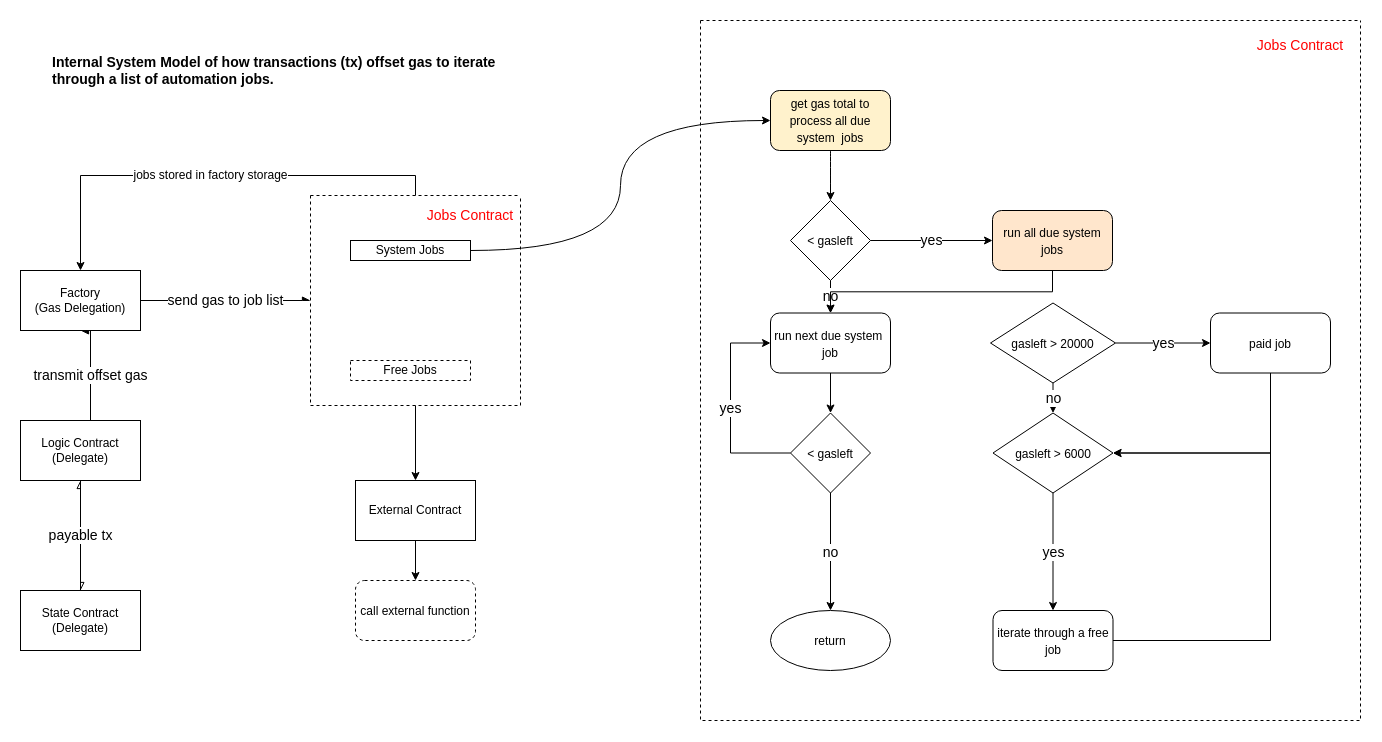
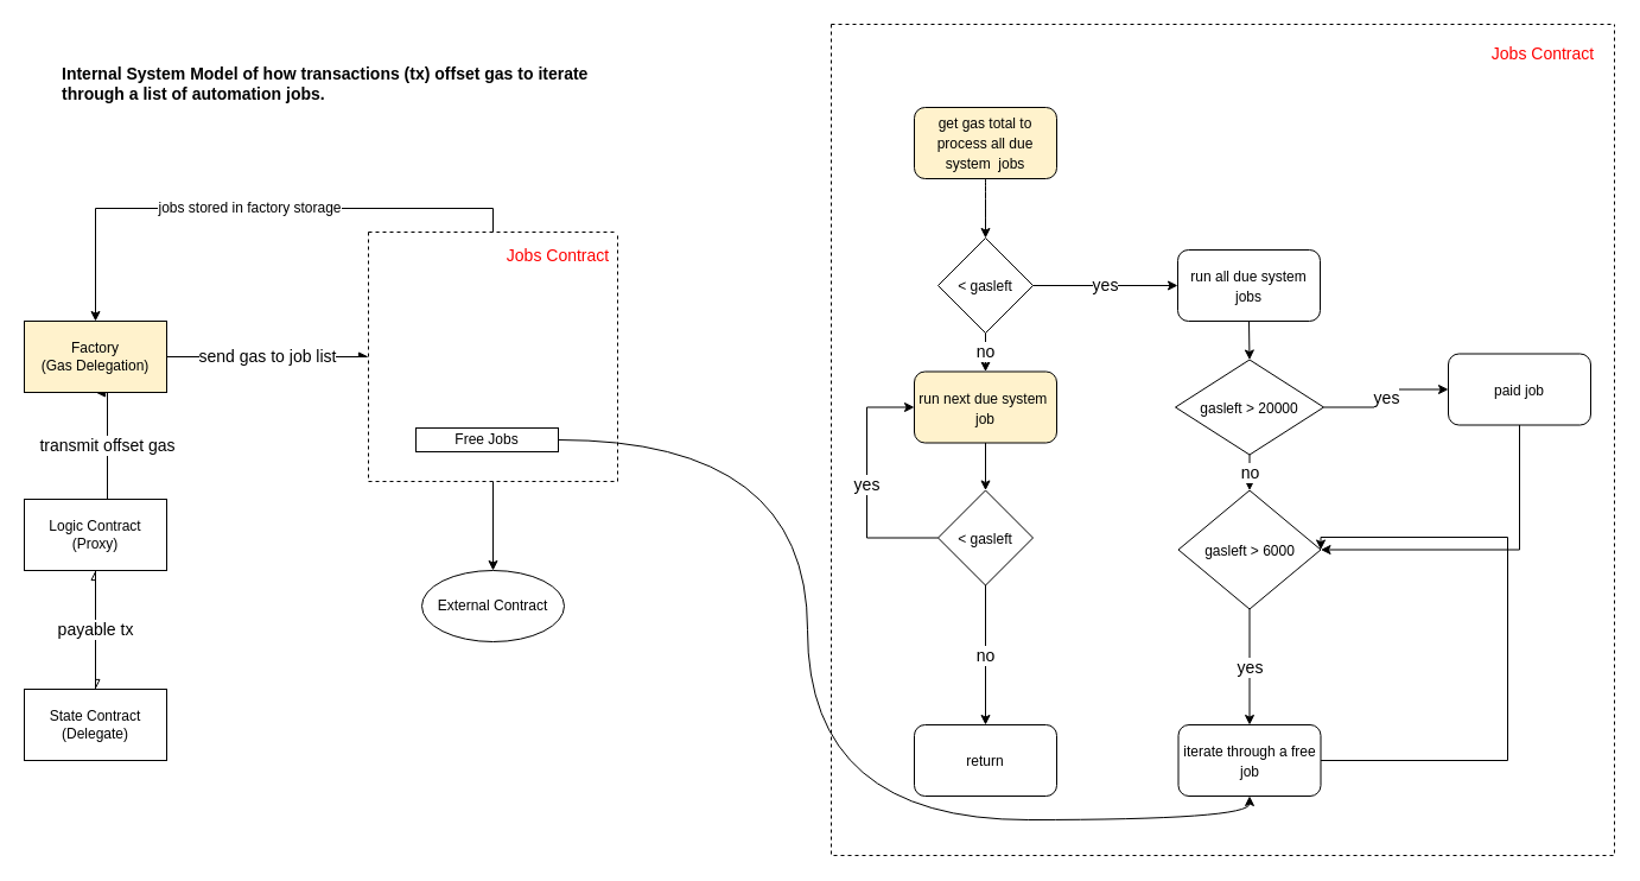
  <mxCell id="0" />
  <mxCell id="1" parent="0" />
  <mxCell id="2" value="" style="swimlane;startSize=0;fontSize=14;fontColor=#000000;dashed=1;" vertex="1" parent="1"><mxGeometry x="700" y="20" width="660" height="700" as="geometry" /></mxCell>
  <mxCell id="3" value="&lt;font style=&quot;font-size: 12px;&quot;&gt;get gas total to process all due system&amp;nbsp; jobs&lt;/font&gt;" style="rounded=1;whiteSpace=wrap;html=1;fontSize=14;fontColor=#000000;fillColor=#fff2cc;" vertex="1" parent="2"><mxGeometry x="70" y="70" width="120" height="60" as="geometry" /></mxCell>
  <mxCell id="4" value="&lt;font style=&quot;font-size: 12px;&quot;&gt;&amp;lt; gasleft&lt;/font&gt;" style="rhombus;whiteSpace=wrap;html=1;fontSize=14;fontColor=#000000;" vertex="1" parent="2"><mxGeometry x="90" y="180" width="80" height="80" as="geometry" /></mxCell>
  <mxCell id="5" style="edgeStyle=orthogonalEdgeStyle;curved=1;rounded=0;sketch=0;orthogonalLoop=1;jettySize=auto;html=1;exitX=0.5;exitY=1;exitDx=0;exitDy=0;entryX=0.5;entryY=0;entryDx=0;entryDy=0;fontSize=14;fontColor=#000000;endArrow=classic;endFill=1;" edge="1" parent="2" source="3" target="4"><mxGeometry relative="1" as="geometry" /></mxCell>
- <mxCell id="6" value="&lt;font style=&quot;font-size: 12px;&quot;&gt;run all due system jobs&lt;/font&gt;" style="rounded=1;whiteSpace=wrap;html=1;fontSize=14;fontColor=#000000;fillColor=#ffe6cc;" vertex="1" parent="2"><mxGeometry x="292" y="190" width="120" height="60" as="geometry" /></mxCell>
+ <mxCell id="6" value="&lt;font style=&quot;font-size: 12px;&quot;&gt;run all due system jobs&lt;/font&gt;" style="rounded=1;whiteSpace=wrap;html=1;fontSize=14;fontColor=#000000;" vertex="1" parent="2"><mxGeometry x="292" y="190" width="120" height="60" as="geometry" /></mxCell>
  <mxCell id="7" value="yes" style="edgeStyle=orthogonalEdgeStyle;rounded=0;sketch=0;orthogonalLoop=1;jettySize=auto;html=1;exitX=1;exitY=0.5;exitDx=0;exitDy=0;entryX=0;entryY=0.5;entryDx=0;entryDy=0;fontSize=14;fontColor=#000000;endArrow=classic;endFill=1;" edge="1" parent="2" source="4" target="6"><mxGeometry relative="1" as="geometry" /></mxCell>
- <mxCell id="8" value="&lt;font style=&quot;font-size: 12px;&quot;&gt;run next due system&amp;nbsp; job&lt;/font&gt;" style="rounded=1;whiteSpace=wrap;html=1;fontSize=14;fontColor=#000000;" vertex="1" parent="2"><mxGeometry x="70" y="292.5" width="120" height="60" as="geometry" /></mxCell>
+ <mxCell id="8" value="&lt;font style=&quot;font-size: 12px;&quot;&gt;run next due system&amp;nbsp; job&lt;/font&gt;" style="rounded=1;whiteSpace=wrap;html=1;fontSize=14;fontColor=#000000;fillColor=#fff2cc;" vertex="1" parent="2"><mxGeometry x="70" y="292.5" width="120" height="60" as="geometry" /></mxCell>
  <mxCell id="9" value="no" style="edgeStyle=orthogonalEdgeStyle;rounded=0;sketch=0;orthogonalLoop=1;jettySize=auto;html=1;exitX=0.5;exitY=1;exitDx=0;exitDy=0;entryX=0.5;entryY=0;entryDx=0;entryDy=0;fontSize=14;fontColor=#000000;endArrow=classic;endFill=1;" edge="1" parent="2" source="4" target="8"><mxGeometry relative="1" as="geometry" /></mxCell>
  <mxCell id="10" value="yes" style="edgeStyle=orthogonalEdgeStyle;rounded=0;sketch=0;orthogonalLoop=1;jettySize=auto;html=1;exitX=0;exitY=0.5;exitDx=0;exitDy=0;entryX=0;entryY=0.5;entryDx=0;entryDy=0;fontSize=14;fontColor=#000000;endArrow=classic;endFill=1;" edge="1" parent="2" source="11" target="8"><mxGeometry relative="1" as="geometry"><Array as="points"><mxPoint x="30" y="432.5" /><mxPoint x="30" y="322.5" /></Array></mxGeometry></mxCell>
  <mxCell id="11" value="&lt;font style=&quot;font-size: 12px;&quot;&gt;&amp;lt; gasleft&lt;/font&gt;" style="rhombus;whiteSpace=wrap;html=1;fontSize=14;fontColor=#000000;" vertex="1" parent="2"><mxGeometry x="90" y="392.5" width="80" height="80" as="geometry" /></mxCell>
  <mxCell id="12" style="edgeStyle=orthogonalEdgeStyle;rounded=0;sketch=0;orthogonalLoop=1;jettySize=auto;html=1;exitX=0.5;exitY=1;exitDx=0;exitDy=0;entryX=0.5;entryY=0;entryDx=0;entryDy=0;fontSize=14;fontColor=#000000;endArrow=classic;endFill=1;" edge="1" parent="2" source="8" target="11"><mxGeometry relative="1" as="geometry" /></mxCell>
- <mxCell id="13" value="&lt;font style=&quot;font-size: 12px;&quot;&gt;return&lt;/font&gt;" style="ellipse;whiteSpace=wrap;html=1;fontSize=14;fontColor=#000000;" vertex="1" parent="2"><mxGeometry x="70" y="590" width="120" height="60" as="geometry" /></mxCell>
+ <mxCell id="13" value="&lt;font style=&quot;font-size: 12px;&quot;&gt;return&lt;/font&gt;" style="rounded=1;whiteSpace=wrap;html=1;fontSize=14;fontColor=#000000;" vertex="1" parent="2"><mxGeometry x="70" y="590" width="120" height="60" as="geometry" /></mxCell>
  <mxCell id="14" value="no" style="edgeStyle=orthogonalEdgeStyle;rounded=0;sketch=0;orthogonalLoop=1;jettySize=auto;html=1;exitX=0.5;exitY=1;exitDx=0;exitDy=0;fontSize=14;fontColor=#000000;endArrow=classic;endFill=1;" edge="1" parent="2" source="11" target="13"><mxGeometry relative="1" as="geometry" /></mxCell>
- <mxCell id="15" value="&lt;font style=&quot;font-size: 12px;&quot;&gt;paid job&lt;/font&gt;" style="rounded=1;whiteSpace=wrap;html=1;fontSize=14;fontColor=#000000;" vertex="1" parent="2"><mxGeometry x="510" y="292.5" width="120" height="60" as="geometry" /></mxCell>
+ <mxCell id="15" value="&lt;font style=&quot;font-size: 12px;&quot;&gt;paid job&lt;/font&gt;" style="rounded=1;whiteSpace=wrap;html=1;fontSize=14;fontColor=#000000;" vertex="1" parent="2"><mxGeometry x="520" y="277.5" width="120" height="60" as="geometry" /></mxCell>
  <mxCell id="16" value="yes" style="edgeStyle=orthogonalEdgeStyle;rounded=0;sketch=0;orthogonalLoop=1;jettySize=auto;html=1;exitX=1;exitY=0.5;exitDx=0;exitDy=0;entryX=0;entryY=0.5;entryDx=0;entryDy=0;fontSize=14;fontColor=#000000;endArrow=classic;endFill=1;" edge="1" parent="2" source="17" target="15"><mxGeometry relative="1" as="geometry" /></mxCell>
  <mxCell id="17" value="&lt;font style=&quot;font-size: 12px;&quot;&gt;gasleft &amp;gt; 20000&lt;/font&gt;" style="rhombus;whiteSpace=wrap;html=1;fontSize=14;fontColor=#000000;" vertex="1" parent="2"><mxGeometry x="290" y="282.5" width="125" height="80" as="geometry" /></mxCell>
- <mxCell id="18" style="edgeStyle=orthogonalEdgeStyle;rounded=0;sketch=0;orthogonalLoop=1;jettySize=auto;html=1;exitX=0.5;exitY=1;exitDx=0;exitDy=0;fontSize=14;fontColor=#000000;endArrow=classic;endFill=1;" edge="1" parent="2" source="6" target="8"><mxGeometry relative="1" as="geometry" /></mxCell>
- <mxCell id="19" value="&lt;font style=&quot;font-size: 12px;&quot;&gt;gasleft &amp;gt; 6000&lt;/font&gt;" style="rhombus;whiteSpace=wrap;html=1;fontSize=14;fontColor=#000000;" vertex="1" parent="2"><mxGeometry x="292.5" y="392.5" width="120" height="80" as="geometry" /></mxCell>
+ <mxCell id="18" style="edgeStyle=orthogonalEdgeStyle;rounded=0;sketch=0;orthogonalLoop=1;jettySize=auto;html=1;exitX=0.5;exitY=1;exitDx=0;exitDy=0;entryX=0.5;entryY=0;entryDx=0;entryDy=0;fontSize=14;fontColor=#000000;endArrow=classic;endFill=1;" edge="1" parent="2" source="6" target="17"><mxGeometry relative="1" as="geometry" /></mxCell>
+ <mxCell id="19" value="&lt;font style=&quot;font-size: 12px;&quot;&gt;gasleft &amp;gt; 6000&lt;/font&gt;" style="rhombus;whiteSpace=wrap;html=1;fontSize=14;fontColor=#000000;" vertex="1" parent="2"><mxGeometry x="292.5" y="392.5" width="120" height="100" as="geometry" /></mxCell>
  <mxCell id="20" style="edgeStyle=orthogonalEdgeStyle;rounded=0;sketch=0;orthogonalLoop=1;jettySize=auto;html=1;exitX=0.5;exitY=1;exitDx=0;exitDy=0;entryX=1;entryY=0.5;entryDx=0;entryDy=0;fontSize=14;fontColor=#000000;endArrow=classic;endFill=1;" edge="1" parent="2" source="15" target="19"><mxGeometry relative="1" as="geometry" /></mxCell>
  <mxCell id="21" value="no" style="edgeStyle=orthogonalEdgeStyle;rounded=0;sketch=0;orthogonalLoop=1;jettySize=auto;html=1;exitX=0.5;exitY=1;exitDx=0;exitDy=0;entryX=0.5;entryY=0;entryDx=0;entryDy=0;fontSize=14;fontColor=#000000;endArrow=classic;endFill=1;" edge="1" parent="2" source="17" target="19"><mxGeometry relative="1" as="geometry" /></mxCell>
  <mxCell id="22" style="edgeStyle=orthogonalEdgeStyle;rounded=0;sketch=0;orthogonalLoop=1;jettySize=auto;html=1;exitX=1;exitY=0.5;exitDx=0;exitDy=0;entryX=1;entryY=0.5;entryDx=0;entryDy=0;fontSize=14;fontColor=#000000;endArrow=classic;endFill=1;" edge="1" parent="2" source="23" target="19"><mxGeometry relative="1" as="geometry"><Array as="points"><mxPoint x="570" y="620" /><mxPoint x="570" y="432" /></Array></mxGeometry></mxCell>
  <mxCell id="23" value="&lt;font style=&quot;font-size: 12px;&quot;&gt;iterate through a free job&lt;/font&gt;" style="rounded=1;whiteSpace=wrap;html=1;fontSize=14;fontColor=#000000;" vertex="1" parent="2"><mxGeometry x="292.5" y="590" width="120" height="60" as="geometry" /></mxCell>
  <mxCell id="24" value="yes" style="edgeStyle=orthogonalEdgeStyle;rounded=0;sketch=0;orthogonalLoop=1;jettySize=auto;html=1;exitX=0.5;exitY=1;exitDx=0;exitDy=0;entryX=0.5;entryY=0;entryDx=0;entryDy=0;fontSize=14;fontColor=#000000;endArrow=classic;endFill=1;" edge="1" parent="2" source="19" target="23"><mxGeometry relative="1" as="geometry" /></mxCell>
  <mxCell id="25" value="&lt;font style=&quot;font-size: 14px;&quot; color=&quot;#ff0000&quot;&gt;Jobs Contract&lt;/font&gt;" style="text;html=1;strokeColor=none;fillColor=none;align=center;verticalAlign=middle;whiteSpace=wrap;rounded=0;" vertex="1" parent="2"><mxGeometry x="550" y="10" width="100" height="30" as="geometry" /></mxCell>
  <mxCell id="26" style="edgeStyle=none;rounded=0;sketch=0;orthogonalLoop=1;jettySize=auto;html=1;exitX=0.5;exitY=0;exitDx=0;exitDy=0;entryX=0.5;entryY=1;entryDx=0;entryDy=0;fontSize=14;fontColor=#000000;endArrow=async;endFill=0;" edge="1" parent="1" source="27" target="30"><mxGeometry relative="1" as="geometry" /></mxCell>
- <mxCell id="27" value="&lt;div&gt;State Contract&lt;/div&gt;(Delegate)" style="rounded=0;whiteSpace=wrap;html=1;" vertex="1" parent="1"><mxGeometry x="20" y="590" width="120" height="60" as="geometry" /></mxCell>
+ <mxCell id="27" value="&lt;div&gt;State Contract&lt;/div&gt;(Delegate)" style="rounded=0;whiteSpace=wrap;html=1;" vertex="1" parent="1"><mxGeometry x="20" y="580" width="120" height="60" as="geometry" /></mxCell>
  <mxCell id="28" value="&lt;font style=&quot;font-size: 14px;&quot;&gt;transmit offset gas&lt;/font&gt;" style="edgeStyle=orthogonalEdgeStyle;rounded=0;sketch=0;orthogonalLoop=1;jettySize=auto;html=1;exitX=0.5;exitY=0;exitDx=0;exitDy=0;entryX=0.5;entryY=1;entryDx=0;entryDy=0;endArrow=async;endFill=1;" edge="1" parent="1" source="30" target="34"><mxGeometry relative="1" as="geometry"><Array as="points"><mxPoint x="90" y="420" /><mxPoint x="90" y="330" /></Array></mxGeometry></mxCell>
  <mxCell id="29" value="&lt;font style=&quot;font-size: 14px;&quot;&gt;payable tx&lt;/font&gt;" style="edgeStyle=none;rounded=0;sketch=0;orthogonalLoop=1;jettySize=auto;html=1;exitX=0.5;exitY=1;exitDx=0;exitDy=0;entryX=0.5;entryY=0;entryDx=0;entryDy=0;fontSize=14;fontColor=#000000;endArrow=async;endFill=0;" edge="1" parent="1" source="30" target="27"><mxGeometry relative="1" as="geometry" /></mxCell>
- <mxCell id="30" value="&lt;div&gt;Logic Contract&lt;/div&gt;(Delegate)" style="rounded=0;whiteSpace=wrap;html=1;" vertex="1" parent="1"><mxGeometry x="20" y="420" width="120" height="60" as="geometry" /></mxCell>
- <mxCell id="31" style="edgeStyle=none;rounded=0;sketch=0;orthogonalLoop=1;jettySize=auto;html=1;exitX=0.5;exitY=1;exitDx=0;exitDy=0;entryX=0.5;entryY=0;entryDx=0;entryDy=0;fontSize=14;fontColor=#000000;endArrow=classic;endFill=1;" edge="1" parent="1" source="32" target="43"><mxGeometry relative="1" as="geometry" /></mxCell>
- <mxCell id="32" value="External Contract" style="rounded=0;whiteSpace=wrap;html=1;" vertex="1" parent="1"><mxGeometry x="355" y="480" width="120" height="60" as="geometry" /></mxCell>
+ <mxCell id="30" value="&lt;div&gt;Logic Contract&lt;/div&gt;(Proxy)" style="rounded=0;whiteSpace=wrap;html=1;" vertex="1" parent="1"><mxGeometry x="20" y="420" width="120" height="60" as="geometry" /></mxCell>
+ <mxCell id="32" value="External Contract" style="ellipse;whiteSpace=wrap;html=1;" vertex="1" parent="1"><mxGeometry x="355" y="480" width="120" height="60" as="geometry" /></mxCell>
  <mxCell id="33" value="&lt;font style=&quot;font-size: 14px;&quot;&gt;send gas to job list&lt;/font&gt;" style="edgeStyle=orthogonalEdgeStyle;rounded=0;sketch=0;orthogonalLoop=1;jettySize=auto;html=1;exitX=1;exitY=0.5;exitDx=0;exitDy=0;endArrow=async;endFill=1;" edge="1" parent="1" source="34" target="41"><mxGeometry relative="1" as="geometry" /></mxCell>
- <mxCell id="34" value="Factory&lt;br&gt;&lt;div&gt;(Gas Delegation)&lt;/div&gt;" style="rounded=0;whiteSpace=wrap;html=1;" vertex="1" parent="1"><mxGeometry x="20" y="270" width="120" height="60" as="geometry" /></mxCell>
- <mxCell id="35" style="edgeStyle=orthogonalEdgeStyle;rounded=0;sketch=0;orthogonalLoop=1;jettySize=auto;html=1;exitX=1;exitY=0.5;exitDx=0;exitDy=0;entryX=0;entryY=0.5;entryDx=0;entryDy=0;fontSize=14;fontColor=#000000;endArrow=classic;endFill=1;curved=1;" edge="1" parent="1" source="36" target="3"><mxGeometry relative="1" as="geometry" /></mxCell>
- <mxCell id="36" value="System Jobs" style="rounded=0;whiteSpace=wrap;html=1;" vertex="1" parent="1"><mxGeometry x="350" y="240" width="120" height="20" as="geometry" /></mxCell>
- <mxCell id="38" value="Free Jobs" style="rounded=0;whiteSpace=wrap;html=1;dashed=1;" vertex="1" parent="1"><mxGeometry x="350" y="360" width="120" height="20" as="geometry" /></mxCell>
+ <mxCell id="34" value="Factory&lt;br&gt;&lt;div&gt;(Gas Delegation)&lt;/div&gt;" style="rounded=0;whiteSpace=wrap;html=1;fillColor=#fff2cc;" vertex="1" parent="1"><mxGeometry x="20" y="270" width="120" height="60" as="geometry" /></mxCell>
+ <mxCell id="37" style="edgeStyle=orthogonalEdgeStyle;curved=1;rounded=0;sketch=0;orthogonalLoop=1;jettySize=auto;html=1;exitX=1;exitY=0.5;exitDx=0;exitDy=0;entryX=0.5;entryY=1;entryDx=0;entryDy=0;fontSize=14;fontColor=#000000;endArrow=classic;endFill=1;" edge="1" parent="1" source="38" target="23"><mxGeometry relative="1" as="geometry"><Array as="points"><mxPoint x="680" y="370" /><mxPoint x="680" y="690" /><mxPoint x="1053" y="690" /></Array></mxGeometry></mxCell>
+ <mxCell id="38" value="Free Jobs" style="rounded=0;whiteSpace=wrap;html=1;" vertex="1" parent="1"><mxGeometry x="350" y="360" width="120" height="20" as="geometry" /></mxCell>
  <mxCell id="39" value="" style="rounded=0;sketch=0;orthogonalLoop=1;jettySize=auto;html=1;exitX=0.5;exitY=1;exitDx=0;exitDy=0;fontSize=14;fontColor=#000000;endArrow=classic;endFill=1;" edge="1" parent="1" source="41" target="32"><mxGeometry relative="1" as="geometry" /></mxCell>
  <mxCell id="40" value="jobs stored in factory storage" style="edgeStyle=orthogonalEdgeStyle;rounded=0;sketch=0;orthogonalLoop=1;jettySize=auto;html=1;exitX=0.5;exitY=0;exitDx=0;exitDy=0;entryX=0.5;entryY=0;entryDx=0;entryDy=0;fontSize=12;fontColor=#000000;endArrow=classic;endFill=1;" edge="1" parent="1" source="41" target="34"><mxGeometry relative="1" as="geometry" /></mxCell>
  <mxCell id="41" value="" style="swimlane;startSize=0;dashed=1;" vertex="1" parent="1"><mxGeometry x="310" y="195" width="210" height="210" as="geometry" /></mxCell>
  <mxCell id="42" value="&lt;font style=&quot;font-size: 14px;&quot; color=&quot;#ff0000&quot;&gt;Jobs Contract&lt;/font&gt;" style="text;html=1;strokeColor=none;fillColor=none;align=center;verticalAlign=middle;whiteSpace=wrap;rounded=0;" vertex="1" parent="41"><mxGeometry x="110" y="5" width="100" height="30" as="geometry" /></mxCell>
- <mxCell id="43" value="&lt;font style=&quot;font-size: 12px;&quot;&gt;call external function&lt;/font&gt;" style="rounded=1;whiteSpace=wrap;html=1;dashed=1;fontSize=14;fontColor=#000000;" vertex="1" parent="1"><mxGeometry x="355" y="580" width="120" height="60" as="geometry" /></mxCell>
  <mxCell id="44" value="&lt;div align=&quot;left&quot;&gt;&lt;b&gt;&lt;font style=&quot;font-size: 14px;&quot;&gt;Internal System Model of how transactions (tx) offset gas to iterate through a list of automation jobs.&lt;/font&gt;&lt;/b&gt;&lt;br&gt;&lt;/div&gt;" style="text;html=1;strokeColor=none;fillColor=none;align=left;verticalAlign=middle;whiteSpace=wrap;rounded=0;fontSize=12;fontColor=#000000;" vertex="1" parent="1"><mxGeometry x="50" y="20" width="470" height="100" as="geometry" /></mxCell>
